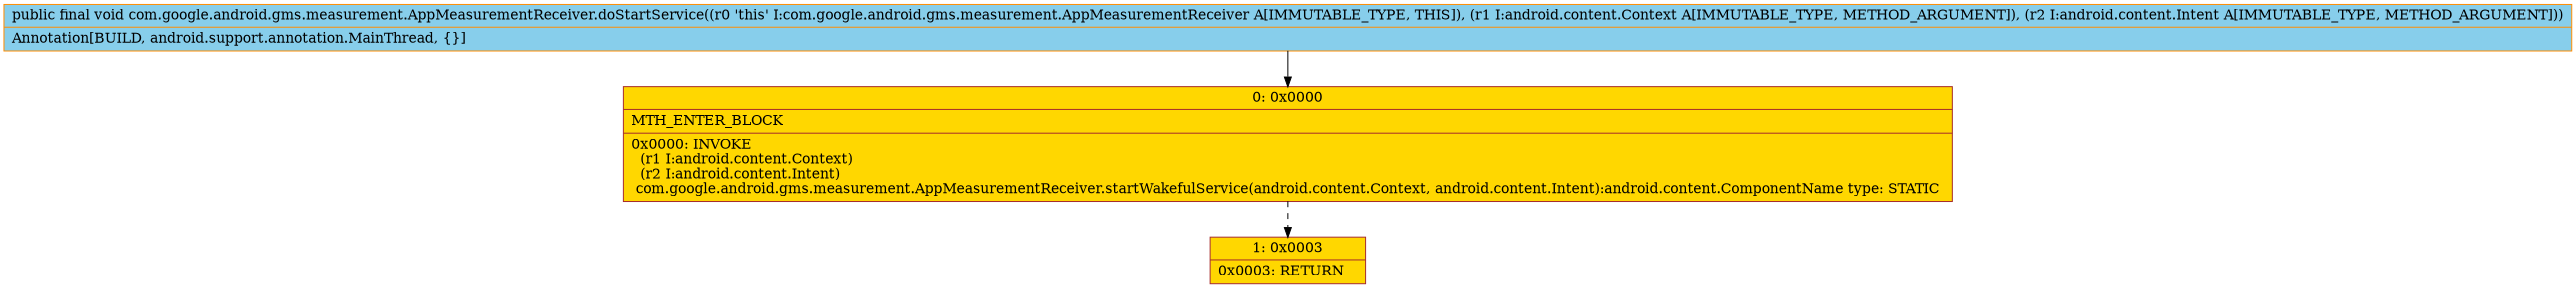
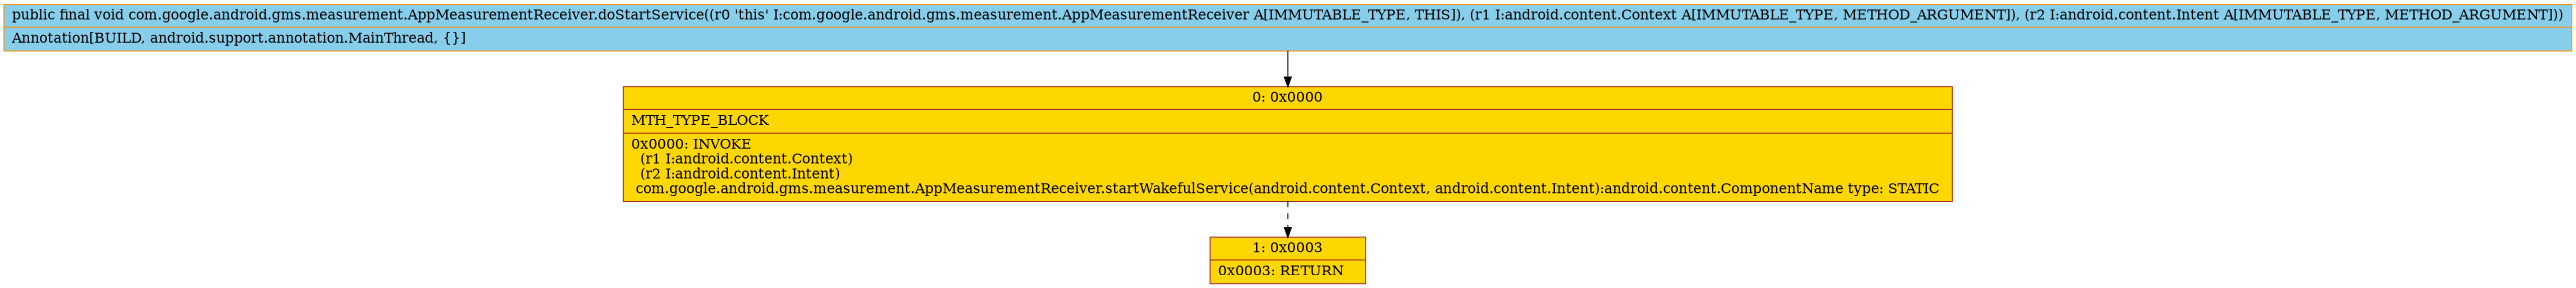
  digraph {
    node [shape=record style=filled fillcolor=gold color=brown]
-   n1 [label="{0\:\ 0x0000|MTH_ENTER_BLOCK\l|0x0000: INVOKE  \l  (r1 I:android.content.Context)\l  (r2 I:android.content.Intent)\l com.google.android.gms.measurement.AppMeasurementReceiver.startWakefulService(android.content.Context, android.content.Intent):android.content.ComponentName type: STATIC \l}"]
+   n1 [label="{0\:\ 0x0000|MTH_TYPE_BLOCK\l|0x0000: INVOKE  \l  (r1 I:android.content.Context)\l  (r2 I:android.content.Intent)\l com.google.android.gms.measurement.AppMeasurementReceiver.startWakefulService(android.content.Context, android.content.Intent):android.content.ComponentName type: STATIC \l}"]
    n2 [label="{1\:\ 0x0003|0x0003: RETURN   \l}"]
    n3 [label="{public final void com.google.android.gms.measurement.AppMeasurementReceiver.doStartService((r0 'this' I:com.google.android.gms.measurement.AppMeasurementReceiver A[IMMUTABLE_TYPE, THIS]), (r1 I:android.content.Context A[IMMUTABLE_TYPE, METHOD_ARGUMENT]), (r2 I:android.content.Intent A[IMMUTABLE_TYPE, METHOD_ARGUMENT]))  | Annotation[BUILD, android.support.annotation.MainThread, \{\}]\l}" fillcolor=skyblue color=darkorange]
    n1 -> n2 [style=dashed]
    n3 -> n1 [style=solid]
  }
